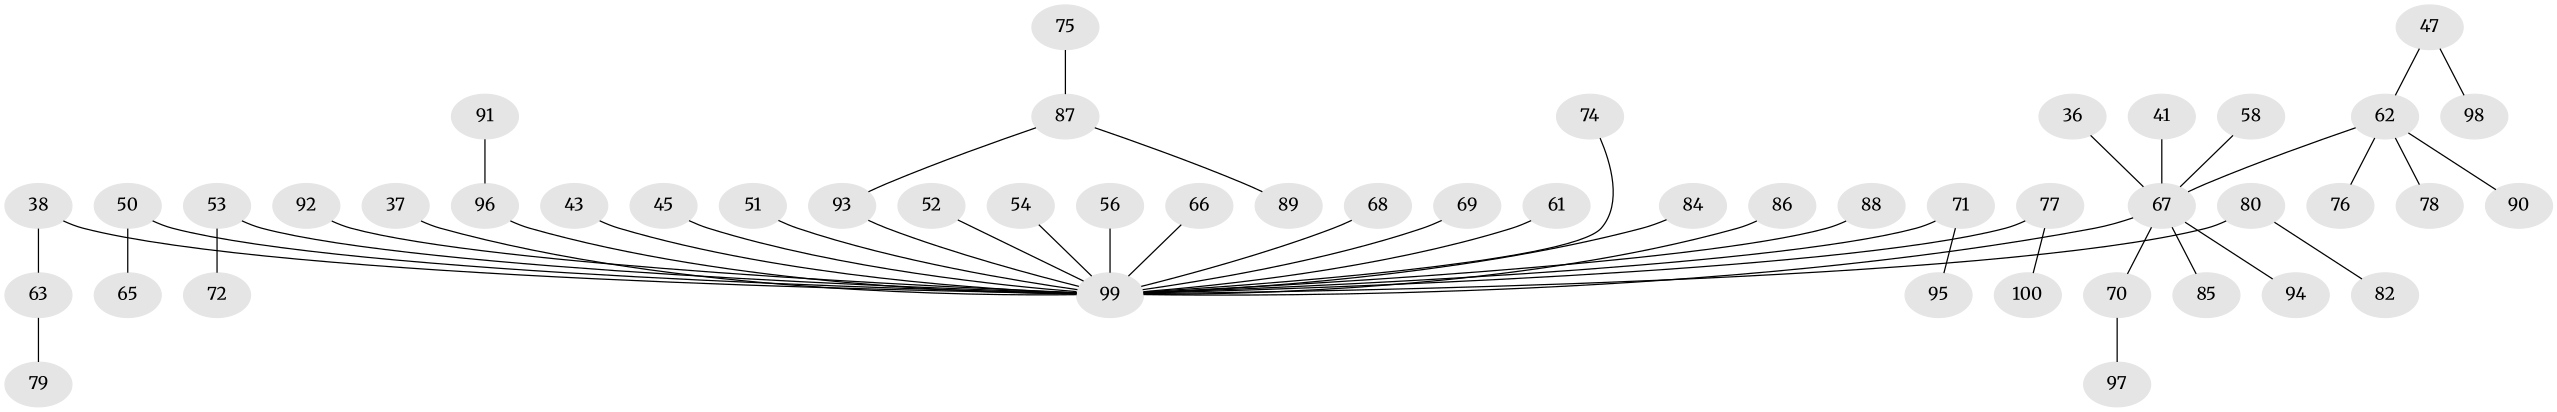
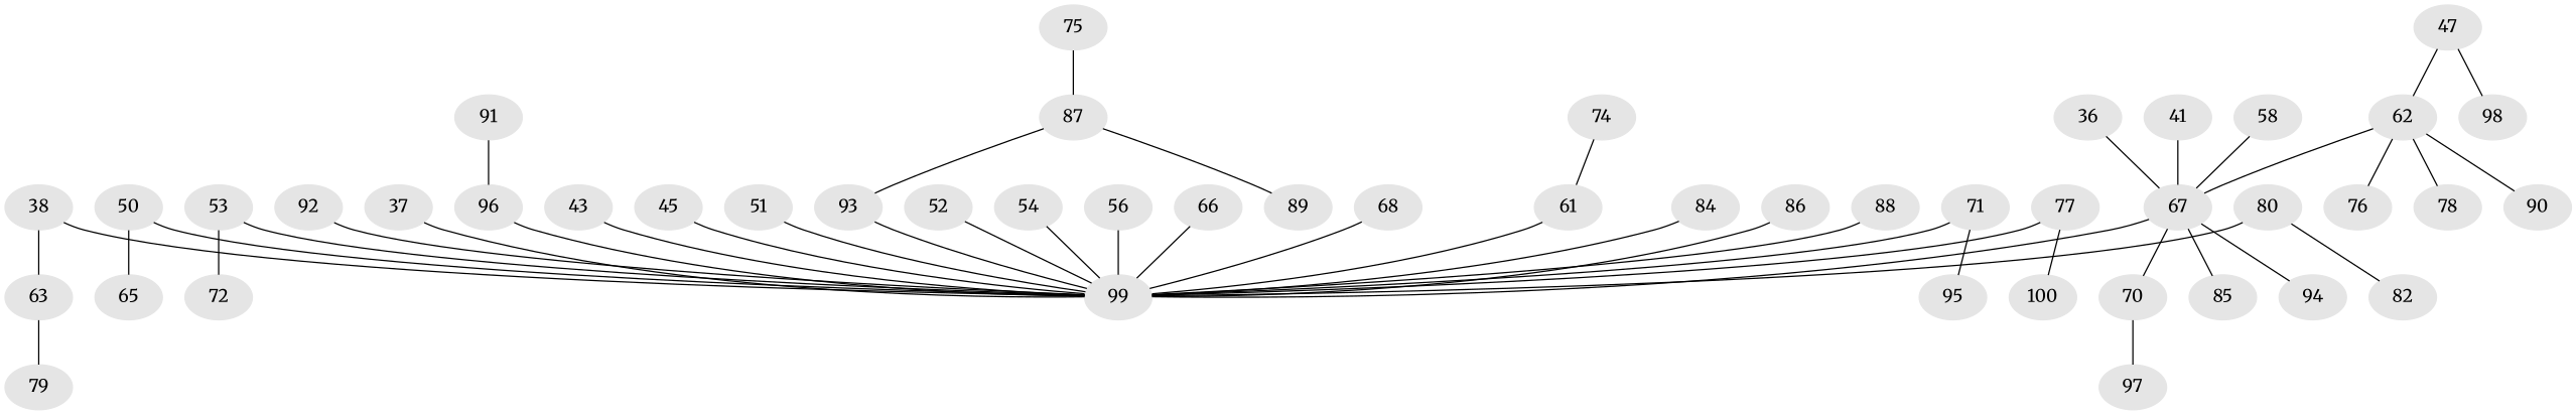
  graph {
    fontname=Merriweather
    node [color=gray90 fontname=Merriweather style=filled]
    edge [fontname=Merriweather]
    67 [super="+40+29+30+33"]
    99 [super="+3+18+25+83+35+12+14+7+13+42+55+44+20+21"]
    70
    85
    94
    36
    37
    38
    63
    79
    41
    43
    45
    n14 [label=62 super="+39"]
    76
    78
    90
    47
    98
    50
    65
    51
    52
    53
    72
    54
    56
    58
    61
    66
    97
    68
-   69
    71
    95
    74
    87 [super="+73"]
    89
    93
    75
    77
    100
    80
    82
    84
    86
    88
    96 [super="+81"]
    91
    92
    67 -- 99
    67 -- 70
    67 -- 85
    67 -- 94
    70 -- 97
    36 -- 67
    37 -- 99
    38 -- 99
    38 -- 63
    63 -- 79
    41 -- 67
    43 -- 99
    45 -- 99
    n14 -- 67
    n14 -- 76
    n14 -- 78
    n14 -- 90
    47 -- n14
    47 -- 98
    50 -- 99
    50 -- 65
    51 -- 99
    52 -- 99
    53 -- 99
    53 -- 72
    54 -- 99
    56 -- 99
    58 -- 67
    61 -- 99
    66 -- 99
    68 -- 99
-   69 -- 99
    71 -- 99
    71 -- 95
-   74 -- 99
+   74 -- 61
    87 -- 89
    87 -- 93
    93 -- 99
    75 -- 87
    77 -- 99
    77 -- 100
    80 -- 99
    80 -- 82
    84 -- 99
    86 -- 99
    88 -- 99
    96 -- 99
    91 -- 96
    92 -- 99
  }
